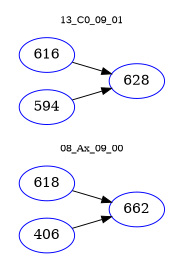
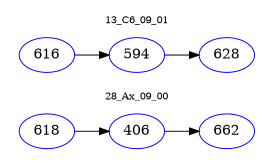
  digraph {
    rankdir=LR
    node [color=blue]
    edge [color=black]
    n1 [label=618]
    n2 [label=406]
    n3 [label=662]
    n4 [label=616]
    n5 [label=594]
    n6 [label=628]
    subgraph cluster_1 {
      color=white
      fontsize=10
-     label="08_Ax_09_00"
+     label="28_Ax_09_00"
      n1
      n2
      n3
    }
    subgraph cluster_2 {
      color=white
      fontsize=10
-     label="13_C0_09_01"
+     label="13_C6_09_01"
      n4
      n5
      n6
    }
-   n1 -> n3
+   n1 -> n2
    n2 -> n3
-   n4 -> n6
+   n4 -> n5
    n5 -> n6
  }
